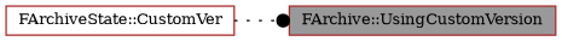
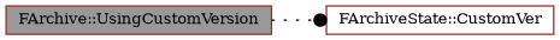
  digraph {
    rankdir=LR
    fontname="DejaVu Serif"
    node [color=brown fontname="DejaVu Serif" fontsize=10 shape=box style=filled]
    n1 [fillcolor=grey60 fontcolor=black height=0.2 label="FArchive::UsingCustomVersion" width=0.4]
    n2 [fillcolor=white height=0.2 label="FArchiveState::CustomVer" width=0.4]
-   n2 -> n1 [color=black fontname="DejaVu Serif" fontsize=10 labelfontname=Helvetica labelfontsize=10 style=dotted arrowhead=dot]
+   n1 -> n2 [color=black fontname="DejaVu Serif" fontsize=10 labelfontname=Helvetica labelfontsize=10 style=dotted arrowhead=dot]
  }
